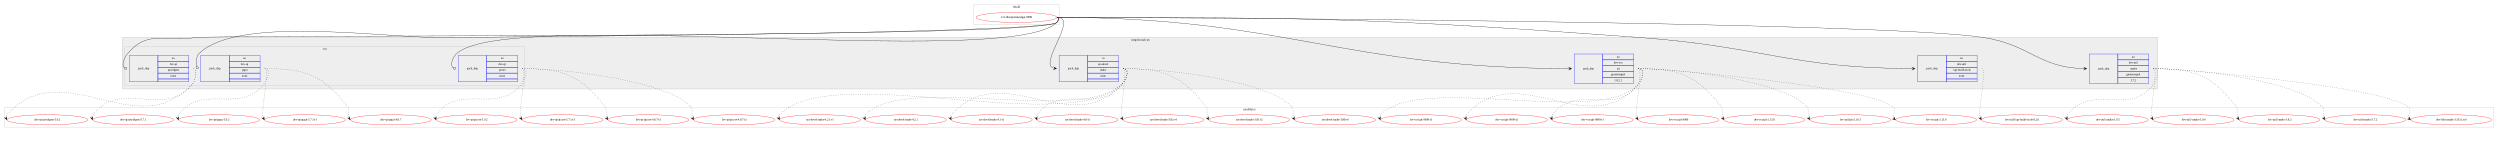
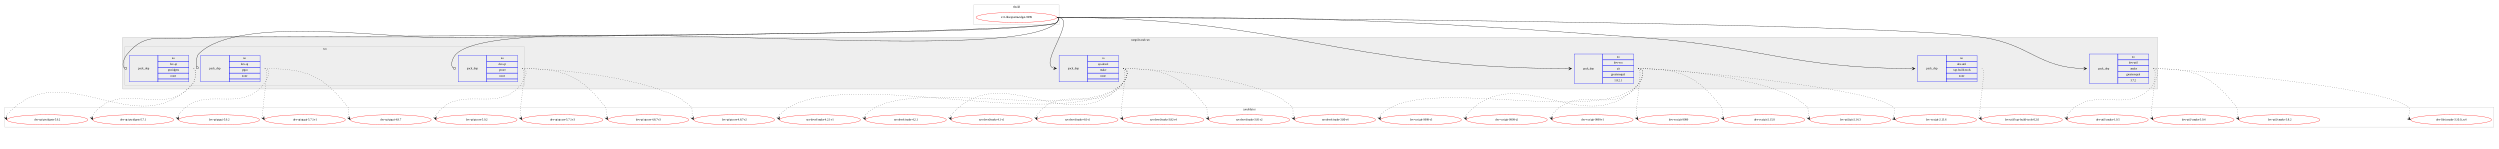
  digraph {
    compound=true
    concentrate=true
    fontname="Liberation Serif"
    fontsize=10
    newrank=true
    rankdir=TB
    ranksep=1.5
    node [color=red fontname="Liberation Serif" fontsize=10]
    edge [arrowhead=vee fontname="Liberation Serif" headport=w style=dotted tailport=e weight=100]
    n1 [label="x11-libs/qtermwidget-9999" width=4]
    n2 [color=blue label=<<TABLE BORDER="0" CELLBORDER="1" CELLSPACING="0" CELLPADDING="4" WIDTH="220"><TR><TD ROWSPAN="6" CELLPADDING="30">pack_dep</TD></TR><TR><TD WIDTH="110">no</TD></TR><TR><TD>dev-util</TD></TR><TR><TD>cmake</TD></TR><TR><TD>greaterequal</TD></TR><TR><TD>3.7.2</TD></TR></TABLE>> shape=none]
    n3 [color=blue label=<<TABLE BORDER="0" CELLBORDER="1" CELLSPACING="0" CELLPADDING="4" WIDTH="220"><TR><TD ROWSPAN="6" CELLPADDING="30">pack_dep</TD></TR><TR><TD WIDTH="110">no</TD></TR><TR><TD>dev-util</TD></TR><TR><TD>lxqt-build-tools</TD></TR><TR><TD>none</TD></TR><TR><TD></TD></TR></TABLE>> shape=none]
    n4 [color=blue label=<<TABLE BORDER="0" CELLBORDER="1" CELLSPACING="0" CELLPADDING="4" WIDTH="220"><TR><TD ROWSPAN="6" CELLPADDING="30">pack_dep</TD></TR><TR><TD WIDTH="110">no</TD></TR><TR><TD>dev-vcs</TD></TR><TR><TD>git</TD></TR><TR><TD>greaterequal</TD></TR><TR><TD>1.8.2.1</TD></TR></TABLE>> shape=none]
    n5 [color=blue label=<<TABLE BORDER="0" CELLBORDER="1" CELLSPACING="0" CELLPADDING="4" WIDTH="220"><TR><TD ROWSPAN="6" CELLPADDING="30">pack_dep</TD></TR><TR><TD WIDTH="110">no</TD></TR><TR><TD>sys-devel</TD></TR><TR><TD>make</TD></TR><TR><TD>none</TD></TR><TR><TD></TD></TR></TABLE>> shape=none]
    n6 [color=blue label=<<TABLE BORDER="0" CELLBORDER="1" CELLSPACING="0" CELLPADDING="4" WIDTH="220"><TR><TD ROWSPAN="6" CELLPADDING="30">pack_dep</TD></TR><TR><TD WIDTH="110">no</TD></TR><TR><TD>dev-qt</TD></TR><TR><TD>qtcore</TD></TR><TR><TD>none</TD></TR><TR><TD></TD></TR></TABLE>> shape=none]
    n7 [color=blue label=<<TABLE BORDER="0" CELLBORDER="1" CELLSPACING="0" CELLPADDING="4" WIDTH="220"><TR><TD ROWSPAN="6" CELLPADDING="30">pack_dep</TD></TR><TR><TD WIDTH="110">no</TD></TR><TR><TD>dev-qt</TD></TR><TR><TD>qtgui</TD></TR><TR><TD>none</TD></TR><TR><TD></TD></TR></TABLE>> shape=none]
    n8 [color=blue label=<<TABLE BORDER="0" CELLBORDER="1" CELLSPACING="0" CELLPADDING="4" WIDTH="220"><TR><TD ROWSPAN="6" CELLPADDING="30">pack_dep</TD></TR><TR><TD WIDTH="110">no</TD></TR><TR><TD>dev-qt</TD></TR><TR><TD>qtwidgets</TD></TR><TR><TD>none</TD></TR><TR><TD></TD></TR></TABLE>> shape=none]
    n9 [label="dev-libs/cmake-3.10.0_rc4" width=4]
-   n10 [label="dev-util/cmake-3.7.2" width=4]
    n11 [label="dev-util/cmake-3.8.2" width=4]
    n12 [label="dev-util/cmake-3.9.4" width=4]
    n13 [label="dev-util/cmake-1.9.5" width=4]
    n14 [label="dev-util/lxqt-build-tools-0.2.0" width=4]
    n15 [label="dev-vcs/git-2.13.6" width=4]
    n16 [label="dev-util/git-2.14.3" width=4]
    n17 [label="dev-vcs/git-2.15.0" width=4]
    n18 [label="dev-vcs/git-9999" width=4]
    n19 [label="dev-vcs/git-9999-r1" width=4]
    n20 [label="dev-vcs/git-9999-r2" width=4]
    n21 [label="dev-vcs/git-9999-r3" width=4]
    n22 [label="sys-devel/make-3.80-r4" width=4]
    n23 [label="sys-devel/make-3.81-r2" width=4]
    n24 [label="sys-devel/make-3.82-r4" width=4]
    n25 [label="sys-devel/make-4.0-r1" width=4]
    n26 [label="sys-devel/make-4.1-r1" width=4]
    n27 [label="sys-devel/make-4.2.1" width=4]
    n28 [label="sys-devel/make-4.2.1-r1" width=4]
    n29 [label="dev-qt/qtcore-4.8.7-r2" width=4]
    n30 [label="dev-qt/qtcore-4.8.7-r3" width=4]
    n31 [label="dev-qt/qtcore-5.7.1-r3" width=4]
    n32 [label="dev-qt/qtcore-5.9.2" width=4]
    n33 [label="dev-qt/qtgui-4.8.7" width=4]
    n34 [label="dev-qt/qtgui-5.7.1-r1" width=4]
    n35 [label="dev-qt/qtgui-5.9.2" width=4]
    n36 [label="dev-qt/qtwidgets-5.7.1" width=4]
    n37 [label="dev-qt/qtwidgets-5.9.2" width=4]
    subgraph cluster_1 {
      color=gray
      label=<<i>ebuild</i>>
      rank=same
      n1
    }
    subgraph cluster_2 {
      color=gray
      label=<<i>dependencies</i>>
      subgraph cluster_3 {
        color=gray
        fillcolor="#eeeeee"
        label=<<i>compile</i>>
        style=filled
        subgraph sub_4 {
          color=gray
          fillcolor="#eeeeee"
          label=<<i>compile</i>>
          style=filled
          n2
        }
        subgraph sub_5 {
          color=gray
          fillcolor="#eeeeee"
          label=<<i>compile</i>>
          style=filled
          n3
        }
        subgraph sub_6 {
          color=gray
          fillcolor="#eeeeee"
          label=<<i>compile</i>>
          style=filled
          n4
        }
        subgraph sub_7 {
          color=gray
          fillcolor="#eeeeee"
          label=<<i>compile</i>>
          style=filled
          n5
        }
      }
      subgraph cluster_8 {
        color=gray
        fillcolor="#eeeeee"
        label=<<i>compile and run</i>>
        style=filled
      }
      subgraph cluster_9 {
        color=gray
        fillcolor="#eeeeee"
        label=<<i>run</i>>
        style=filled
        subgraph sub_10 {
          color=gray
          fillcolor="#eeeeee"
          label=<<i>run</i>>
          style=filled
          n6
        }
        subgraph sub_11 {
          color=gray
          fillcolor="#eeeeee"
          label=<<i>run</i>>
          style=filled
          n7
        }
        subgraph sub_12 {
          color=gray
          fillcolor="#eeeeee"
          label=<<i>run</i>>
          style=filled
          n8
        }
      }
    }
    subgraph cluster_13 {
      color=gray
      label=<<i>candidates</i>>
      rank=same
      subgraph sub_14 {
        color=black
        label=<<i>candidates</i>>
        nodesep=1
        rank=same
        n9
-       n10
        n11
        n12
        n13
      }
      subgraph sub_15 {
        color=black
        label=<<i>candidates</i>>
        nodesep=1
        rank=same
        n14
      }
      subgraph sub_16 {
        color=black
        label=<<i>candidates</i>>
        nodesep=1
        rank=same
        n15
        n16
        n17
        n18
        n19
        n20
        n21
      }
      subgraph sub_17 {
        color=black
        label=<<i>candidates</i>>
        nodesep=1
        rank=same
        n22
        n23
        n24
        n25
        n26
        n27
        n28
      }
      subgraph sub_18 {
        color=black
        label=<<i>candidates</i>>
        nodesep=1
        rank=same
        n29
        n30
        n31
        n32
      }
      subgraph sub_19 {
        color=black
        label=<<i>candidates</i>>
        nodesep=1
        rank=same
        n33
        n34
        n35
      }
      subgraph sub_20 {
        color=black
        label=<<i>candidates</i>>
        nodesep=1
        rank=same
        n36
        n37
      }
    }
    n1 -> n2 [style=solid weight=20]
    n1 -> n3 [style=solid weight=20]
    n1 -> n4 [style=solid weight=20]
    n1 -> n5 [style=solid weight=20]
    n1 -> n6 [arrowhead=odot style=solid weight=20]
    n1 -> n7 [arrowhead=odot style=solid weight=20]
    n1 -> n8 [arrowhead=odot style=solid weight=20]
    n2 -> n9
-   n2 -> n10
    n2 -> n11
    n2 -> n12
    n2 -> n13
    n3 -> n14
    n4 -> n15
    n4 -> n16
    n4 -> n17
    n4 -> n18
    n4 -> n19
    n4 -> n20
    n4 -> n21
    n5 -> n22
    n5 -> n23
    n5 -> n24
    n5 -> n25
    n5 -> n26
    n5 -> n27
    n5 -> n28
    n6 -> n29
    n6 -> n30
    n6 -> n31
    n6 -> n32
    n7 -> n33
    n7 -> n34
    n7 -> n35
    n8 -> n36
    n8 -> n37
  }
